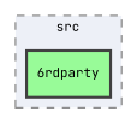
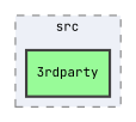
  digraph {
    compound=true
    fontname="JetBrains Mono"
-   n1 [color=grey25 fillcolor=palegreen fontname="JetBrains Mono" fontsize=10 label="6rdparty" shape=box style="filled,bold,"]
+   n1 [color=grey25 fillcolor=palegreen fontname="JetBrains Mono" fontsize=10 label="3rdparty" shape=box style="filled,bold,"]
    subgraph cluster_1 {
      bgcolor="#edf0f7"
      fontsize=10
      label=src
      pencolor=grey50
      style="filled,dashed,"
      n1
    }
  }
